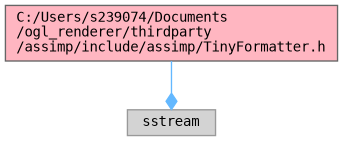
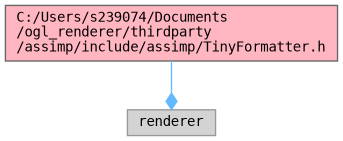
  digraph {
    node [fontname=Terminal fontsize=10 shape=box style=filled]
    n1 [color=gray40 fillcolor=lightpink fontcolor=black height=0.2 label="C:/Users/s239074/Documents\l/ogl_renderer/thirdparty\l/assimp/include/assimp/TinyFormatter.h" width=0.4]
-   n2 [color=grey60 fillcolor=lightgrey height=0.2 label=sstream width=0.4]
+   n2 [color=grey60 fillcolor=lightgrey height=0.2 label=renderer width=0.4]
    n1 -> n2 [color=steelblue1 fontname=Terminal fontsize=10 labelfontname=Helvetica labelfontsize=10 style=solid arrowhead=diamond]
  }
